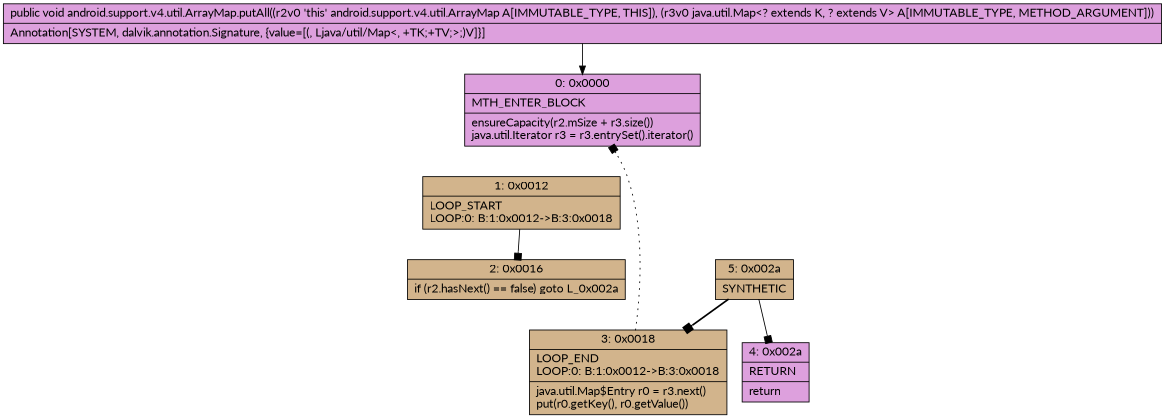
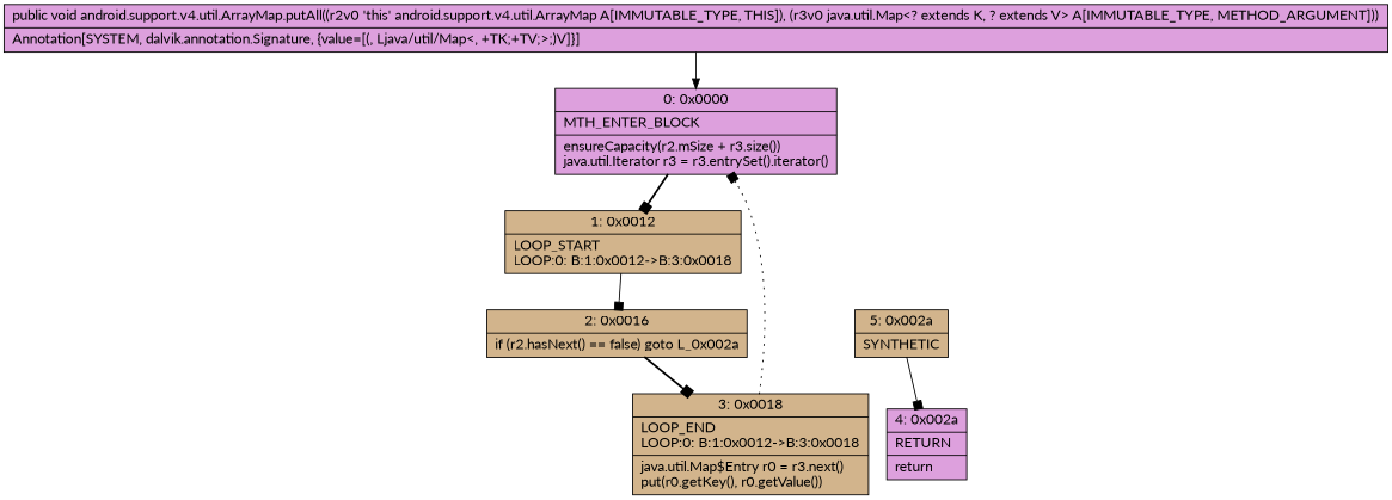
  digraph {
    fontname=Lato
    node [fillcolor=tan fontname=Lato shape=record style=filled]
    edge [arrowhead=box fontname=Lato style=solid]
    n1 [fillcolor=plum label="{0\:\ 0x0000|MTH_ENTER_BLOCK\l|ensureCapacity(r2.mSize + r3.size())\ljava.util.Iterator r3 = r3.entrySet().iterator()\l}"]
    n2 [label="{1\:\ 0x0012|LOOP_START\lLOOP:0: B:1:0x0012\-\>B:3:0x0018\l}"]
    n3 [label="{2\:\ 0x0016|if (r2.hasNext() == false) goto L_0x002a\l}"]
    n4 [label="{3\:\ 0x0018|LOOP_END\lLOOP:0: B:1:0x0012\-\>B:3:0x0018\l|java.util.Map$Entry r0 = r3.next()\lput(r0.getKey(), r0.getValue())\l}"]
    n5 [label="{5\:\ 0x002a|SYNTHETIC\l}"]
    n6 [fillcolor=plum label="{4\:\ 0x002a|RETURN\l|return\l}"]
    n7 [fillcolor=plum label="{public void android.support.v4.util.ArrayMap.putAll((r2v0 'this' android.support.v4.util.ArrayMap A[IMMUTABLE_TYPE, THIS]), (r3v0 java.util.Map\<? extends K, ? extends V\> A[IMMUTABLE_TYPE, METHOD_ARGUMENT]))  | Annotation[SYSTEM, dalvik.annotation.Signature, \{value=[(, Ljava\/util\/Map\<, +TK;+TV;\>;)V]\}]\l}"]
+   n1 -> n2 [style=bold]
    n2 -> n3
-   n5 -> n4 [style=bold]
+   n3 -> n4 [style=bold]
    n4 -> n1 [style=dotted]
    n5 -> n6
    n7 -> n1 [arrowhead=normal]
  }
